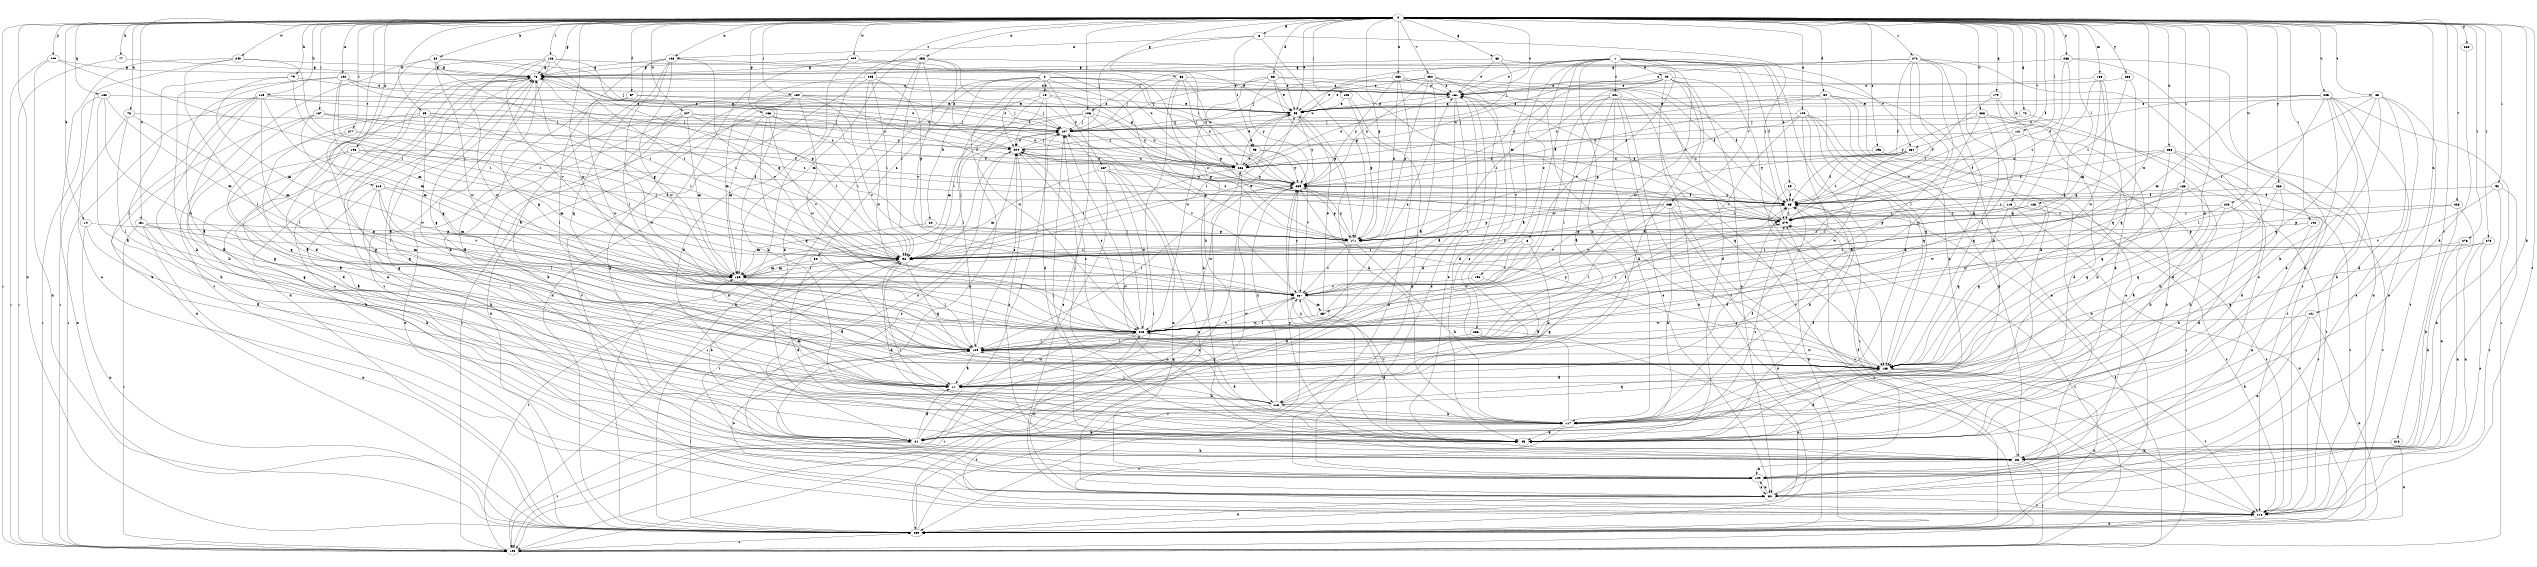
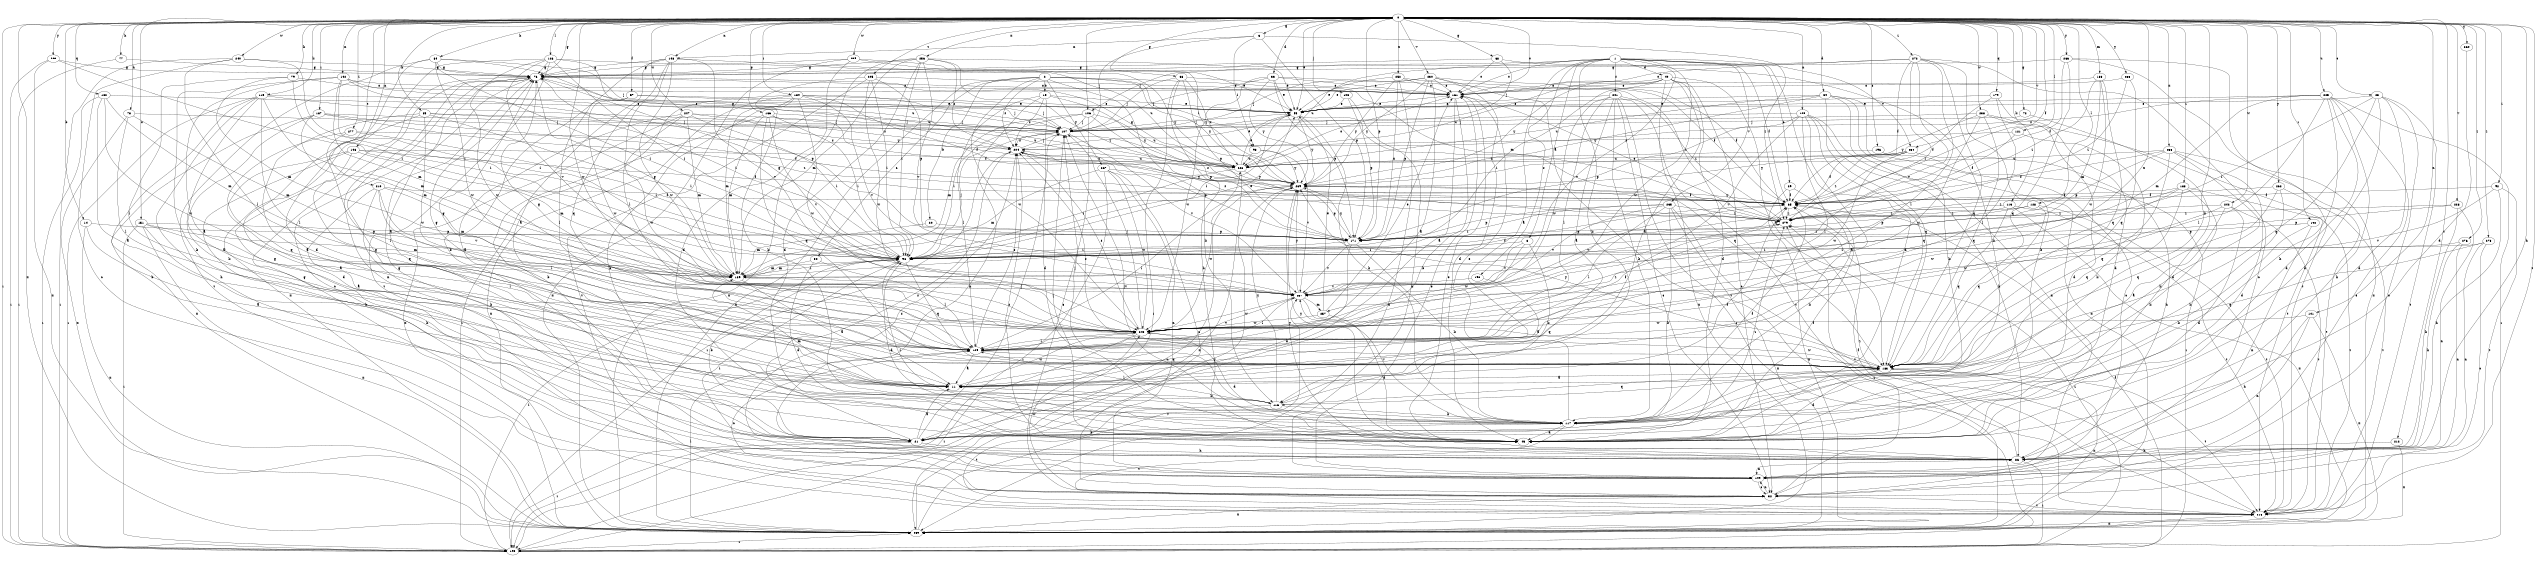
  strict digraph {
    0
    3
    14
    23
    33
    34
    55
    57
    65
    66
    68
    72
    76
    77
    78
    79
    84
    85
    86
    92
    103
    106
    113
    115
    116
    121
    126
    128
    138
    140
    141
    142
    146
    148
    151
    161
    166
    171
    179
    182
    184
    187
    188
    192
    193
    196
    205
    210
    212
    216
    225
    228
    230
    234
    238
    239
    240
    242
    247
    248
    252
    253
    256
    257
    259
    262
    263
    264
    265
    266
    272
    276
    277
    278
    93
    107
    279
    11
    43
    96
    21
    32
    183
    269
    226
    117
    129
    237
    149
    139
    204
    1
    8
    29
    40
    198
    201
    235
-   236
    2
    15
    20
    30
    267
    0 -> 3 [label=a]
    0 -> 14 [label=b]
    0 -> 23 [label=c]
    0 -> 33 [label=d]
    0 -> 34 [label=d]
    0 -> 55 [label=e]
    0 -> 57 [label=f]
    0 -> 65 [label=f]
    0 -> 66 [label=g]
    0 -> 68 [label=g]
    0 -> 72 [label=g]
    0 -> 76 [label=g]
    0 -> 77 [label=h]
    0 -> 78 [label=h]
    0 -> 79 [label=h]
    0 -> 84 [label=h]
    0 -> 85 [label=h]
    0 -> 86 [label=h]
    0 -> 92 [label=i]
    0 -> 103 [label=j]
    0 -> 106 [label=j]
    0 -> 113 [label=k]
    0 -> 115 [label=k]
    0 -> 116 [label=k]
    0 -> 121 [label=l]
    0 -> 126 [label=l]
    0 -> 128 [label=l]
    0 -> 138 [label=m]
    0 -> 140 [label=n]
    0 -> 141 [label=n]
    0 -> 142 [label=n]
    0 -> 146 [label=n]
    0 -> 148 [label=n]
    0 -> 151 [label=o]
    0 -> 161 [label=o]
    0 -> 166 [label=p]
    0 -> 171 [label=p]
    0 -> 179 [label=q]
    0 -> 182 [label=q]
    0 -> 184 [label=r]
    0 -> 187 [label=r]
    0 -> 188 [label=r]
    0 -> 192 [label=r]
    0 -> 193 [label=r]
    0 -> 196 [label=s]
    0 -> 205 [label=t]
    0 -> 210 [label=t]
    0 -> 212 [label=t]
    0 -> 216 [label=t]
    0 -> 225 [label=u]
    0 -> 228 [label=v]
    0 -> 230 [label=v]
    0 -> 234 [label=v]
    0 -> 238 [label=w]
    0 -> 239 [label=w]
    0 -> 240 [label=w]
    0 -> 242 [label=w]
    0 -> 247 [label=w]
    0 -> 248 [label=w]
    0 -> 252 [label=x]
    0 -> 253 [label=x]
    0 -> 256 [label=x]
    0 -> 257 [label=x]
    0 -> 259 [label=x]
    0 -> 262 [label=y]
    0 -> 263 [label=y]
    0 -> 264 [label=y]
    0 -> 265 [label=y]
    0 -> 266 [label=y]
    0 -> 272 [label=z]
    0 -> 276 [label=z]
    0 -> 277 [label=z]
    0 -> 278 [label=z]
    3 -> 148 [label=n]
    3 -> 171 [label=p]
    3 -> 93 [label=i]
    3 -> 107 [label=j]
    3 -> 279 [label=z]
    14 -> 171 [label=p]
    14 -> 259 [label=x]
    14 -> 11 [label=a]
    23 -> 55 [label=e]
    23 -> 216 [label=t]
    23 -> 43 [label=d]
    23 -> 96 [label=i]
    23 -> 21 [label=b]
    23 -> 32 [label=c]
    23 -> 183 [label=q]
    33 -> 55 [label=e]
    33 -> 161 [label=o]
    33 -> 171 [label=p]
    33 -> 248 [label=w]
    33 -> 107 [label=j]
    33 -> 279 [label=z]
    33 -> 269 [label=y]
    34 -> 55 [label=e]
    34 -> 259 [label=x]
    34 -> 32 [label=c]
    34 -> 183 [label=q]
    34 -> 269 [label=y]
    34 -> 226 [label=u]
    34 -> 117 [label=k]
    55 -> 107 [label=j]
    55 -> 96 [label=i]
    55 -> 183 [label=q]
    55 -> 269 [label=y]
    55 -> 117 [label=k]
    57 -> 55 [label=e]
    57 -> 248 [label=w]
    57 -> 107 [label=j]
    57 -> 129 [label=l]
    65 -> 279 [label=z]
    65 -> 269 [label=y]
    65 -> 237 [label=v]
    66 -> 86 [label=h]
    66 -> 161 [label=o]
    66 -> 171 [label=p]
    66 -> 193 [label=r]
    66 -> 107 [label=j]
    66 -> 226 [label=u]
    68 -> 76 [label=g]
    68 -> 161 [label=o]
    68 -> 107 [label=j]
    68 -> 117 [label=k]
    72 -> 107 [label=j]
    72 -> 43 [label=d]
    76 -> 161 [label=o]
    76 -> 11 [label=a]
    76 -> 96 [label=i]
    76 -> 32 [label=c]
    76 -> 149 [label=n]
    77 -> 76 [label=g]
    77 -> 193 [label=r]
    78 -> 259 [label=x]
    78 -> 107 [label=j]
    78 -> 129 [label=l]
    78 -> 139 [label=m]
    79 -> 161 [label=o]
    79 -> 96 [label=i]
    79 -> 129 [label=l]
    79 -> 139 [label=m]
    84 -> 76 [label=g]
    84 -> 216 [label=t]
    84 -> 248 [label=w]
    84 -> 107 [label=j]
    84 -> 43 [label=d]
    84 -> 96 [label=i]
    84 -> 226 [label=u]
    85 -> 248 [label=w]
    85 -> 107 [label=j]
    85 -> 11 [label=a]
    85 -> 43 [label=d]
    85 -> 96 [label=i]
    85 -> 226 [label=u]
    86 -> 76 [label=g]
    86 -> 161 [label=o]
    86 -> 193 [label=r]
    86 -> 107 [label=j]
    86 -> 279 [label=z]
    86 -> 269 [label=y]
    86 -> 149 [label=n]
    86 -> 204 [label=s]
    92 -> 65 [label=f]
    92 -> 86 [label=h]
    92 -> 216 [label=t]
    92 -> 237 [label=v]
    103 -> 55 [label=e]
    103 -> 171 [label=p]
    103 -> 149 [label=n]
    106 -> 171 [label=p]
    106 -> 107 [label=j]
    106 -> 96 [label=i]
    106 -> 32 [label=c]
    106 -> 226 [label=u]
    106 -> 139 [label=m]
    113 -> 216 [label=t]
    113 -> 259 [label=x]
    113 -> 279 [label=z]
    113 -> 96 [label=i]
    113 -> 183 [label=q]
    115 -> 55 [label=e]
    115 -> 86 [label=h]
    115 -> 193 [label=r]
    115 -> 259 [label=x]
    115 -> 269 [label=y]
    115 -> 117 [label=k]
    115 -> 129 [label=l]
    115 -> 139 [label=m]
    116 -> 65 [label=f]
    116 -> 216 [label=t]
    116 -> 107 [label=j]
    116 -> 183 [label=q]
    116 -> 269 [label=y]
    116 -> 117 [label=k]
    116 -> 129 [label=l]
    116 -> 139 [label=m]
    121 -> 65 [label=f]
    121 -> 117 [label=k]
    121 -> 204 [label=s]
    126 -> 76 [label=g]
    126 -> 216 [label=t]
    126 -> 248 [label=w]
    126 -> 259 [label=x]
    126 -> 96 [label=i]
    126 -> 226 [label=u]
    126 -> 237 [label=v]
    126 -> 204 [label=s]
    128 -> 171 [label=p]
    128 -> 216 [label=t]
    128 -> 279 [label=z]
    128 -> 183 [label=q]
    138 -> 161 [label=o]
    138 -> 248 [label=w]
    138 -> 279 [label=z]
    138 -> 183 [label=q]
    138 -> 139 [label=m]
    140 -> 86 [label=h]
    140 -> 171 [label=p]
    140 -> 107 [label=j]
    140 -> 11 [label=a]
    140 -> 183 [label=q]
    140 -> 129 [label=l]
    140 -> 237 [label=v]
    140 -> 149 [label=n]
    141 -> 86 [label=h]
    141 -> 248 [label=w]
    141 -> 259 [label=x]
    141 -> 149 [label=n]
    142 -> 161 [label=o]
    142 -> 171 [label=p]
    142 -> 11 [label=a]
    142 -> 96 [label=i]
    142 -> 226 [label=u]
    142 -> 117 [label=k]
    142 -> 139 [label=m]
    146 -> 65 [label=f]
    146 -> 86 [label=h]
    146 -> 11 [label=a]
    146 -> 183 [label=q]
    146 -> 226 [label=u]
    146 -> 139 [label=m]
    148 -> 76 [label=g]
    148 -> 248 [label=w]
    148 -> 11 [label=a]
    148 -> 21 [label=b]
    148 -> 183 [label=q]
    148 -> 269 [label=y]
    148 -> 129 [label=l]
    148 -> 237 [label=v]
    151 -> 171 [label=p]
    151 -> 193 [label=r]
    151 -> 259 [label=x]
    151 -> 117 [label=k]
    151 -> 129 [label=l]
    151 -> 139 [label=m]
    161 -> 55 [label=e]
    161 -> 11 [label=a]
    161 -> 21 [label=b]
    166 -> 65 [label=f]
    166 -> 107 [label=j]
    166 -> 96 [label=i]
    166 -> 21 [label=b]
    166 -> 183 [label=q]
    166 -> 237 [label=v]
    166 -> 139 [label=m]
    171 -> 96 [label=i]
    171 -> 21 [label=b]
    171 -> 269 [label=y]
    171 -> 117 [label=k]
    171 -> 237 [label=v]
    179 -> 55 [label=e]
    179 -> 65 [label=f]
    179 -> 43 [label=d]
    179 -> 129 [label=l]
    182 -> 55 [label=e]
    182 -> 193 [label=r]
    182 -> 248 [label=w]
    182 -> 11 [label=a]
    182 -> 139 [label=m]
    184 -> 55 [label=e]
    184 -> 65 [label=f]
    184 -> 193 [label=r]
    184 -> 248 [label=w]
    184 -> 259 [label=x]
    184 -> 107 [label=j]
    184 -> 21 [label=b]
    184 -> 237 [label=v]
    184 -> 139 [label=m]
    187 -> 65 [label=f]
    187 -> 107 [label=j]
    187 -> 279 [label=z]
    187 -> 11 [label=a]
    187 -> 21 [label=b]
    187 -> 139 [label=m]
    188 -> 65 [label=f]
    188 -> 216 [label=t]
    188 -> 248 [label=w]
    188 -> 279 [label=z]
    188 -> 183 [label=q]
    188 -> 117 [label=k]
    192 -> 171 [label=p]
    192 -> 117 [label=k]
    192 -> 149 [label=n]
    193 -> 65 [label=f]
    193 -> 279 [label=z]
    193 -> 96 [label=i]
    193 -> 226 [label=u]
    196 -> 193 [label=r]
    196 -> 226 [label=u]
    205 -> 161 [label=o]
    205 -> 171 [label=p]
    205 -> 216 [label=t]
    205 -> 248 [label=w]
    205 -> 96 [label=i]
    205 -> 117 [label=k]
    210 -> 65 [label=f]
    210 -> 11 [label=a]
    210 -> 117 [label=k]
    210 -> 129 [label=l]
    210 -> 237 [label=v]
    210 -> 139 [label=m]
    212 -> 86 [label=h]
    212 -> 259 [label=x]
    216 -> 259 [label=x]
    225 -> 55 [label=e]
    225 -> 86 [label=h]
    225 -> 193 [label=r]
    225 -> 43 [label=d]
    225 -> 32 [label=c]
    225 -> 117 [label=k]
    225 -> 129 [label=l]
    225 -> 139 [label=m]
    225 -> 204 [label=s]
    228 -> 86 [label=h]
    228 -> 171 [label=p]
    228 -> 279 [label=z]
    228 -> 149 [label=n]
    230 -> 55 [label=e]
    230 -> 65 [label=f]
    230 -> 161 [label=o]
    230 -> 171 [label=p]
    230 -> 216 [label=t]
    230 -> 107 [label=j]
    230 -> 11 [label=a]
    230 -> 43 [label=d]
    230 -> 269 [label=y]
    234 -> 65 [label=f]
    234 -> 86 [label=h]
    234 -> 248 [label=w]
    234 -> 279 [label=z]
    234 -> 269 [label=y]
    234 -> 226 [label=u]
    238 -> 216 [label=t]
    238 -> 248 [label=w]
    238 -> 107 [label=j]
    238 -> 43 [label=d]
    238 -> 183 [label=q]
    238 -> 269 [label=y]
    239 -> 55 [label=e]
    239 -> 76 [label=g]
    239 -> 259 [label=x]
    239 -> 43 [label=d]
    239 -> 269 [label=y]
    240 -> 76 [label=g]
    240 -> 193 [label=r]
    240 -> 96 [label=i]
    240 -> 32 [label=c]
    240 -> 129 [label=l]
    242 -> 216 [label=t]
    242 -> 248 [label=w]
    242 -> 279 [label=z]
    242 -> 11 [label=a]
    242 -> 43 [label=d]
    247 -> 248 [label=w]
    247 -> 259 [label=x]
    247 -> 107 [label=j]
    247 -> 11 [label=a]
    247 -> 96 [label=i]
    247 -> 139 [label=m]
    247 -> 204 [label=s]
    248 -> 76 [label=g]
    248 -> 193 [label=r]
    248 -> 107 [label=j]
    248 -> 279 [label=z]
    248 -> 43 [label=d]
    248 -> 129 [label=l]
    248 -> 204 [label=s]
    252 -> 55 [label=e]
    252 -> 65 [label=f]
    252 -> 161 [label=o]
    252 -> 171 [label=x]
    252 -> 259 [label=x]
    252 -> 269 [label=y]
    253 -> 65 [label=f]
    253 -> 171 [label=p]
    253 -> 216 [label=t]
    253 -> 43 [label=d]
    253 -> 183 [label=q]
    253 -> 226 [label=u]
    253 -> 117 [label=k]
    256 -> 55 [label=e]
    256 -> 76 [label=g]
    256 -> 259 [label=x]
    256 -> 279 [label=z]
    256 -> 43 [label=d]
    256 -> 96 [label=i]
    256 -> 237 [label=v]
    256 -> 139 [label=m]
    256 -> 204 [label=s]
    257 -> 55 [label=e]
    257 -> 161 [label=o]
    257 -> 248 [label=w]
    257 -> 43 [label=d]
    259 -> 193 [label=r]
    259 -> 279 [label=z]
    259 -> 269 [label=y]
    259 -> 129 [label=l]
    259 -> 237 [label=v]
    262 -> 65 [label=f]
    262 -> 216 [label=t]
    262 -> 183 [label=q]
    262 -> 117 [label=k]
    263 -> 76 [label=g]
    263 -> 193 [label=r]
    263 -> 259 [label=x]
    263 -> 96 [label=i]
    264 -> 43 [label=d]
    265 -> 161 [label=o]
    265 -> 279 [label=z]
    265 -> 183 [label=q]
    266 -> 65 [label=f]
    266 -> 76 [label=g]
    266 -> 216 [label=t]
    266 -> 259 [label=x]
    266 -> 183 [label=q]
    272 -> 65 [label=f]
    272 -> 76 [label=g]
    272 -> 161 [label=o]
    272 -> 96 [label=i]
    272 -> 21 [label=b]
    272 -> 32 [label=c]
    272 -> 183 [label=q]
    272 -> 129 [label=l]
    272 -> 237 [label=v]
    276 -> 86 [label=h]
    276 -> 96 [label=i]
    276 -> 149 [label=n]
    277 -> 96 [label=i]
    277 -> 183 [label=q]
    277 -> 129 [label=l]
    277 -> 204 [label=s]
    278 -> 96 [label=i]
    278 -> 32 [label=c]
    278 -> 183 [label=q]
    278 -> 149 [label=n]
    93 -> 269 [label=y]
    93 -> 226 [label=u]
    93 -> 237 [label=v]
    107 -> 76 [label=g]
    107 -> 237 [label=v]
    107 -> 204 [label=s]
    279 -> 161 [label=o]
    279 -> 171 [label=p]
    279 -> 204 [label=s]
    11 -> 116 [label=k]
    11 -> 248 [label=w]
    43 -> 65 [label=f]
    43 -> 107 [label=j]
    43 -> 96 [label=i]
    43 -> 269 [label=y]
    96 -> 55 [label=e]
    96 -> 76 [label=g]
    96 -> 107 [label=j]
    96 -> 43 [label=d]
    96 -> 21 [label=b]
    96 -> 183 [label=q]
    96 -> 139 [label=m]
    21 -> 76 [label=g]
    21 -> 86 [label=h]
    21 -> 193 [label=r]
    21 -> 107 [label=j]
    21 -> 279 [label=z]
    21 -> 11 [label=a]
    21 -> 204 [label=s]
    32 -> 65 [label=f]
    32 -> 216 [label=t]
    32 -> 248 [label=w]
    32 -> 259 [label=x]
    32 -> 149 [label=n]
    183 -> 76 [label=g]
    183 -> 216 [label=t]
    183 -> 248 [label=w]
    183 -> 259 [label=x]
    183 -> 11 [label=a]
    183 -> 43 [label=d]
    183 -> 269 [label=y]
    183 -> 204 [label=s]
    269 -> 65 [label=f]
    269 -> 171 [label=p]
    269 -> 248 [label=w]
    269 -> 129 [label=l]
    269 -> 204 [label=s]
    226 -> 55 [label=e]
    226 -> 76 [label=g]
    226 -> 161 [label=o]
    226 -> 259 [label=x]
    226 -> 96 [label=i]
    226 -> 269 [label=y]
    117 -> 65 [label=f]
    117 -> 76 [label=g]
    117 -> 161 [label=o]
    117 -> 216 [label=t]
    117 -> 43 [label=d]
    117 -> 21 [label=b]
    117 -> 237 [label=v]
    129 -> 65 [label=f]
    129 -> 76 [label=g]
    129 -> 11 [label=a]
    129 -> 32 [label=c]
    129 -> 183 [label=q]
    129 -> 237 [label=v]
    129 -> 204 [label=s]
    237 -> 248 [label=w]
    237 -> 257 [label=m]
    237 -> 183 [label=q]
    237 -> 269 [label=y]
    237 -> 129 [label=l]
    149 -> 76 [label=g]
    149 -> 161 [label=o]
    149 -> 96 [label=i]
    149 -> 32 [label=c]
    149 -> 204 [label=s]
    139 -> 65 [label=f]
    139 -> 76 [label=g]
    139 -> 11 [label=a]
    139 -> 96 [label=i]
    139 -> 237 [label=v]
    204 -> 55 [label=e]
    204 -> 171 [label=p]
    204 -> 193 [label=r]
    204 -> 107 [label=j]
    204 -> 226 [label=u]
    1 -> 65 [label=f]
    1 -> 106 [label=j]
    1 -> 116 [label=k]
    1 -> 161 [label=o]
    1 -> 234 [label=v]
    1 -> 248 [label=w]
    1 -> 11 [label=a]
    1 -> 43 [label=d]
    1 -> 226 [label=u]
    1 -> 237 [label=v]
    1 -> 8 [label=a]
    1 -> 29 [label=c]
    1 -> 40 [label=d]
    1 -> 198 [label=s]
    1 -> 201 [label=s]
    1 -> 235 [label=v]
-   1 -> 236 [label=v]
    8 -> 116 [label=k]
    8 -> 248 [label=w]
    8 -> 96 [label=i]
    8 -> 237 [label=v]
    29 -> 65 [label=f]
    29 -> 259 [label=x]
    29 -> 117 [label=k]
    40 -> 161 [label=o]
    40 -> 259 [label=x]
    40 -> 11 [label=a]
    40 -> 43 [label=d]
    40 -> 96 [label=i]
    40 -> 32 [label=c]
    40 -> 183 [label=q]
    40 -> 269 [label=y]
    40 -> 226 [label=u]
    198 -> 11 [label=a]
    198 -> 237 [label=v]
    201 -> 55 [label=e]
    201 -> 193 [label=r]
    201 -> 216 [label=t]
    201 -> 248 [label=w]
    201 -> 279 [label=z]
    201 -> 11 [label=a]
    201 -> 32 [label=c]
    201 -> 117 [label=k]
    201 -> 129 [label=l]
    235 -> 171 [label=p]
    235 -> 216 [label=t]
    235 -> 259 [label=x]
    235 -> 279 [label=z]
    235 -> 96 [label=i]
    235 -> 21 [label=b]
    235 -> 129 [label=l]
    235 -> 237 [label=v]
-   236 -> 259 [label=x]
-   236 -> 129 [label=l]
    2 -> 116 [label=k]
    2 -> 248 [label=w]
    2 -> 259 [label=x]
    2 -> 93 [label=i]
    2 -> 279 [label=m]
    2 -> 269 [label=y]
    2 -> 204 [label=s]
    2 -> 15 [label=b]
    2 -> 20 [label=b]
    2 -> 30 [label=c]
    2 -> 267 [label=y]
    15 -> 55 [label=e]
    15 -> 43 [label=d]
    15 -> 269 [label=y]
    15 -> 129 [label=l]
    15 -> 149 [label=n]
    15 -> 204 [label=s]
    20 -> 171 [label=p]
    20 -> 139 [label=m]
    30 -> 43 [label=d]
    30 -> 129 [label=l]
    30 -> 139 [label=m]
    267 -> 193 [label=r]
    267 -> 248 [label=w]
    267 -> 32 [label=c]
    267 -> 269 [label=y]
    267 -> 149 [label=n]
    267 -> 139 [label=m]
  }
